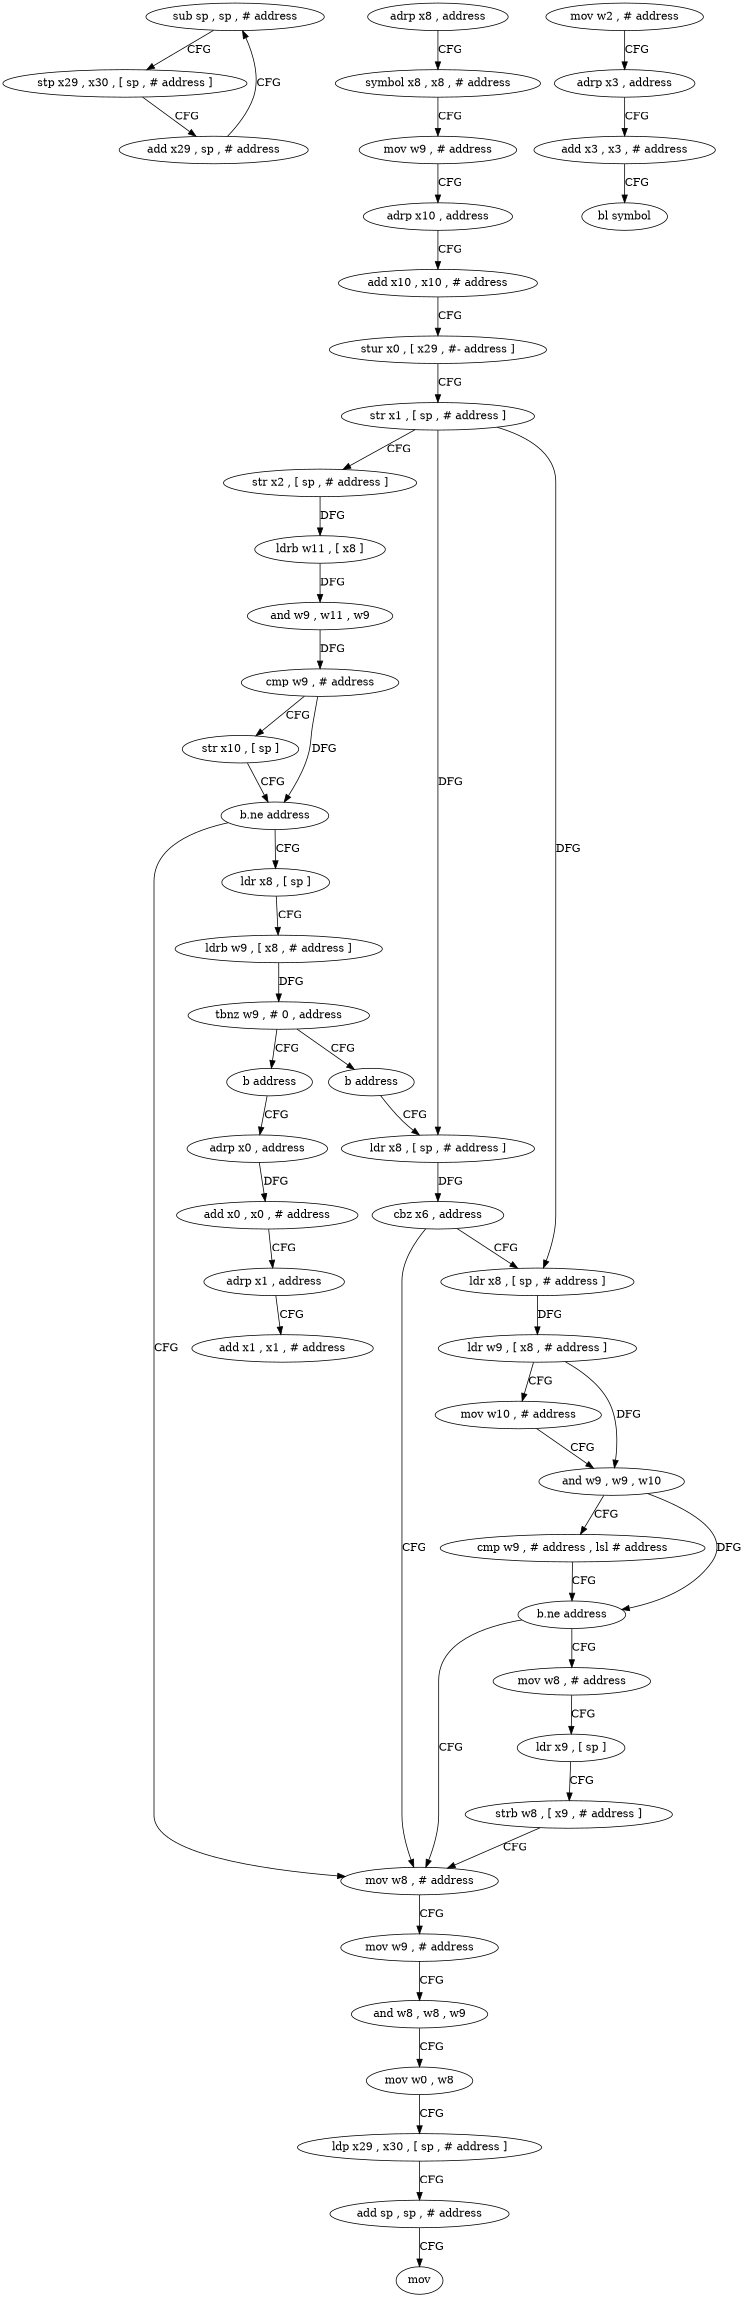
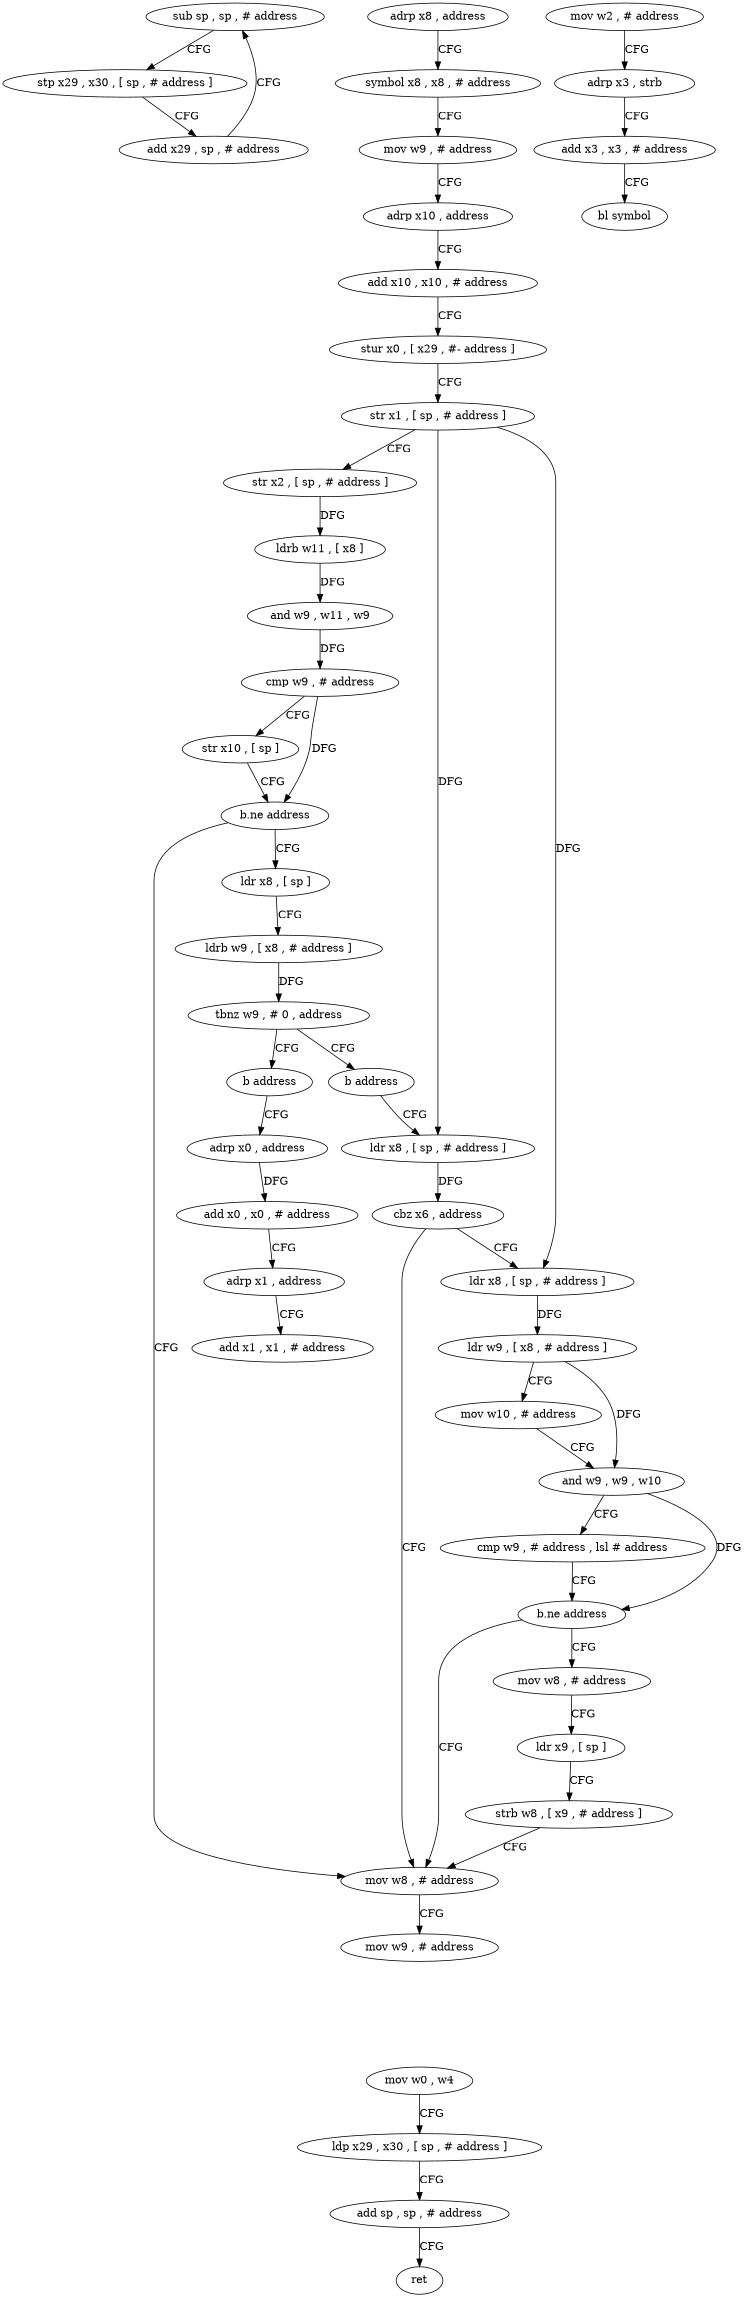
  digraph {
    n1 [label="sub sp , sp , # address"]
    n2 [label="stp x29 , x30 , [ sp , # address ]"]
    n3 [label="add x29 , sp , # address"]
    n4 [label="adrp x8 , address"]
    n5 [label="symbol x8 , x8 , # address"]
    n6 [label="mov w9 , # address"]
    n7 [label="adrp x10 , address"]
    n8 [label="add x10 , x10 , # address"]
    n9 [label="stur x0 , [ x29 , #- address ]"]
    n10 [label="str x1 , [ sp , # address ]"]
    n11 [label="str x2 , [ sp , # address ]"]
    n12 [label="ldr x8 , [ sp , # address ]"]
    n13 [label="ldr x8 , [ sp , # address ]"]
    n14 [label="ldrb w11 , [ x8 ]"]
    n15 [label="cbz x6 , address"]
    n16 [label="ldr w9 , [ x8 , # address ]"]
    n17 [label="and w9 , w11 , w9"]
    n18 [label="cmp w9 , # address"]
    n19 [label="str x10 , [ sp ]"]
    n20 [label="b.ne address"]
    n21 [label="mov w8 , # address"]
    n22 [label="ldr x8 , [ sp ]"]
    n23 [label="mov w9 , # address"]
    n24 [label="ldrb w9 , [ x8 , # address ]"]
-   n25 [label="and w8 , w8 , w9"]
    n26 [label="tbnz w9 , # 0 , address"]
-   n27 [label="mov w0 , w8"]
+   n27 [label="mov w0 , w4"]
    n28 [label="ldp x29 , x30 , [ sp , # address ]"]
    n29 [label="add sp , sp , # address"]
-   n30 [label=mov]
+   n30 [label=ret]
    n31 [label="b address"]
    n32 [label="b address"]
    n33 [label="adrp x0 , address"]
    n34 [label="add x0 , x0 , # address"]
    n35 [label="adrp x1 , address"]
    n36 [label="mov w10 , # address"]
    n37 [label="and w9 , w9 , w10"]
    n38 [label="add x1 , x1 , # address"]
    n39 [label="mov w2 , # address"]
-   n40 [label="adrp x3 , address"]
+   n40 [label="adrp x3 , strb"]
    n41 [label="add x3 , x3 , # address"]
    n42 [label="bl symbol"]
    n43 [label="cmp w9 , # address , lsl # address"]
    n44 [label="b.ne address"]
    n45 [label="mov w8 , # address"]
    n46 [label="ldr x9 , [ sp ]"]
    n47 [label="strb w8 , [ x9 , # address ]"]
    n1 -> n2 [label=CFG]
    n2 -> n3 [label=CFG]
    n3 -> n1 [label=CFG]
    n4 -> n5 [label=CFG]
    n5 -> n6 [label=CFG]
    n6 -> n7 [label=CFG]
    n7 -> n8 [label=CFG]
    n8 -> n9 [label=CFG]
    n9 -> n10 [label=CFG]
    n10 -> n11 [label=CFG]
    n10 -> n12 [label=DFG]
    n10 -> n13 [label=DFG]
    n11 -> n14 [label=DFG]
    n12 -> n15 [label=DFG]
    n13 -> n16 [label=DFG]
    n14 -> n17 [label=DFG]
    n15 -> n13 [label=CFG]
    n15 -> n21 [label=CFG]
    n16 -> n36 [label=CFG]
    n16 -> n37 [label=DFG]
    n17 -> n18 [label=DFG]
    n18 -> n19 [label=CFG]
    n18 -> n20 [label=DFG]
    n19 -> n20 [label=CFG]
    n20 -> n21 [label=CFG]
    n20 -> n22 [label=CFG]
    n21 -> n23 [label=CFG]
    n22 -> n24 [label=CFG]
-   n23 -> n25 [label=CFG]
    n24 -> n26 [label=DFG]
-   n25 -> n27 [label=CFG]
    n26 -> n31 [label=CFG]
    n26 -> n32 [label=CFG]
    n27 -> n28 [label=CFG]
    n28 -> n29 [label=CFG]
    n29 -> n30 [label=CFG]
    n31 -> n12 [label=CFG]
    n32 -> n33 [label=CFG]
    n33 -> n34 [label=DFG]
    n34 -> n35 [label=CFG]
    n35 -> n38 [label=CFG]
    n36 -> n37 [label=CFG]
    n37 -> n43 [label=CFG]
    n37 -> n44 [label=DFG]
    n39 -> n40 [label=CFG]
    n40 -> n41 [label=CFG]
    n41 -> n42 [label=CFG]
    n43 -> n44 [label=CFG]
    n44 -> n21 [label=CFG]
    n44 -> n45 [label=CFG]
    n45 -> n46 [label=CFG]
    n46 -> n47 [label=CFG]
    n47 -> n21 [label=CFG]
  }
